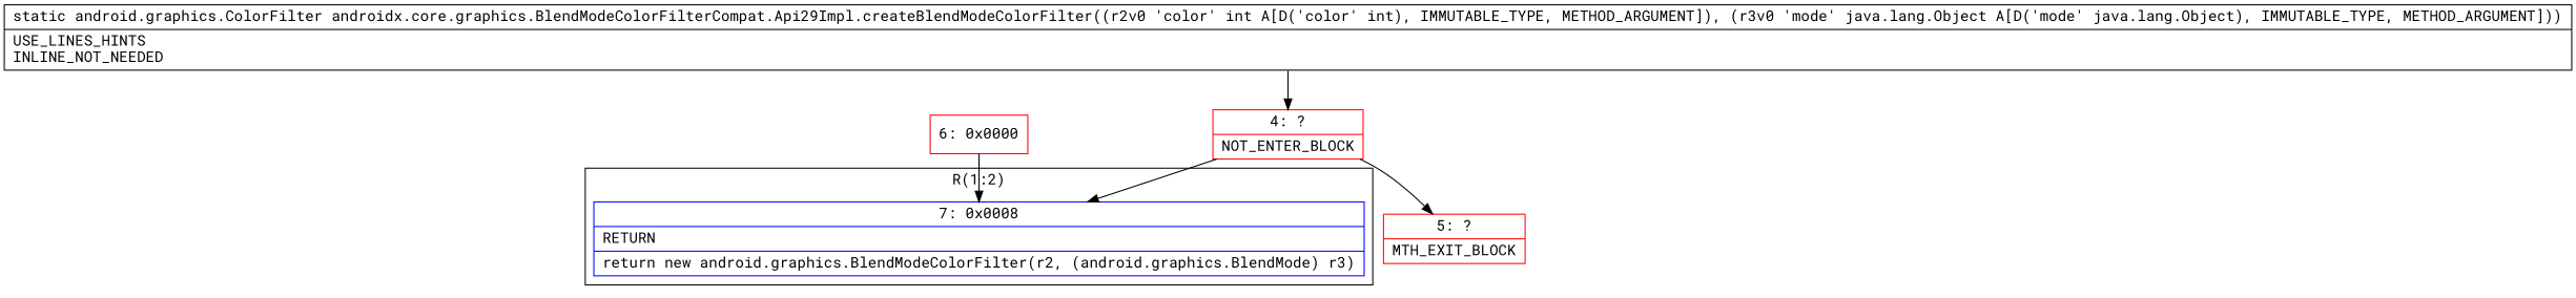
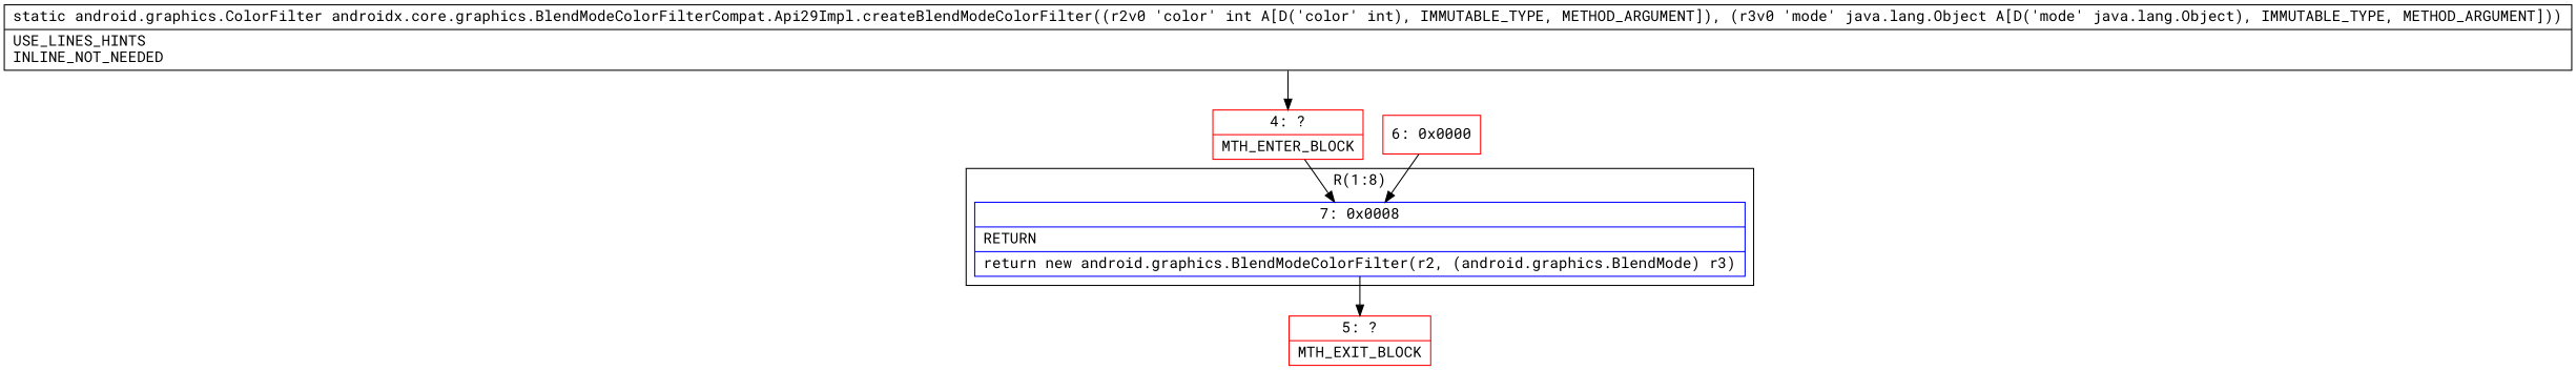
  digraph {
    fontname="Roboto Mono"
    node [color=red fontname="Roboto Mono" shape=record]
    edge [fontname="Roboto Mono"]
    n1 [color=blue label="{7\:\ 0x0008|RETURN\l|return new android.graphics.BlendModeColorFilter(r2, (android.graphics.BlendMode) r3)\l}"]
    n2 [label="{5\:\ ?|MTH_EXIT_BLOCK\l}"]
-   n3 [label="{4\:\ ?|NOT_ENTER_BLOCK\l}"]
+   n3 [label="{4\:\ ?|MTH_ENTER_BLOCK\l}"]
    n4 [label="{6\:\ 0x0000}"]
    n5 [label="{static android.graphics.ColorFilter androidx.core.graphics.BlendModeColorFilterCompat.Api29Impl.createBlendModeColorFilter((r2v0 'color' int A[D('color' int), IMMUTABLE_TYPE, METHOD_ARGUMENT]), (r3v0 'mode' java.lang.Object A[D('mode' java.lang.Object), IMMUTABLE_TYPE, METHOD_ARGUMENT]))  | USE_LINES_HINTS\lINLINE_NOT_NEEDED\l}" color=""]
    subgraph cluster_1 {
-     label="R(1:2)"
+     label="R(1:8)"
      n1
    }
-   n3 -> n2
+   n1 -> n2
    n3 -> n1
    n4 -> n1
    n5 -> n3
  }
